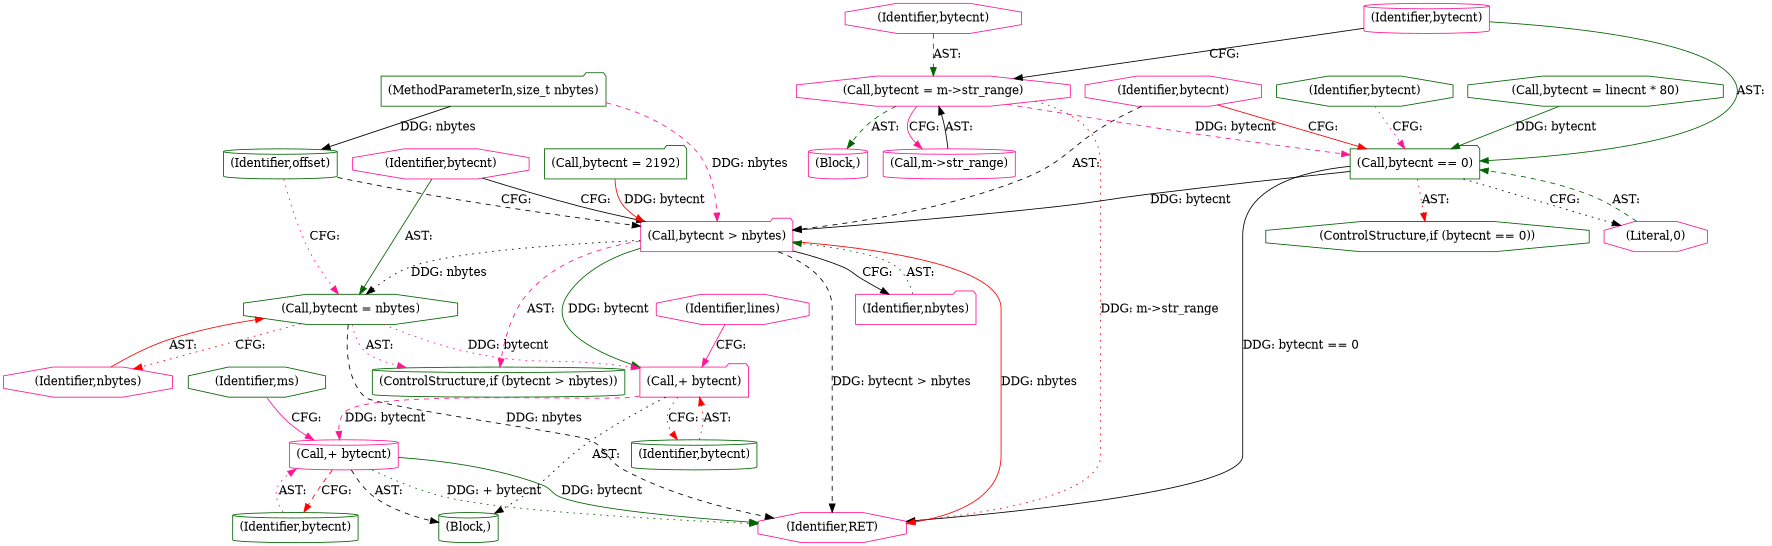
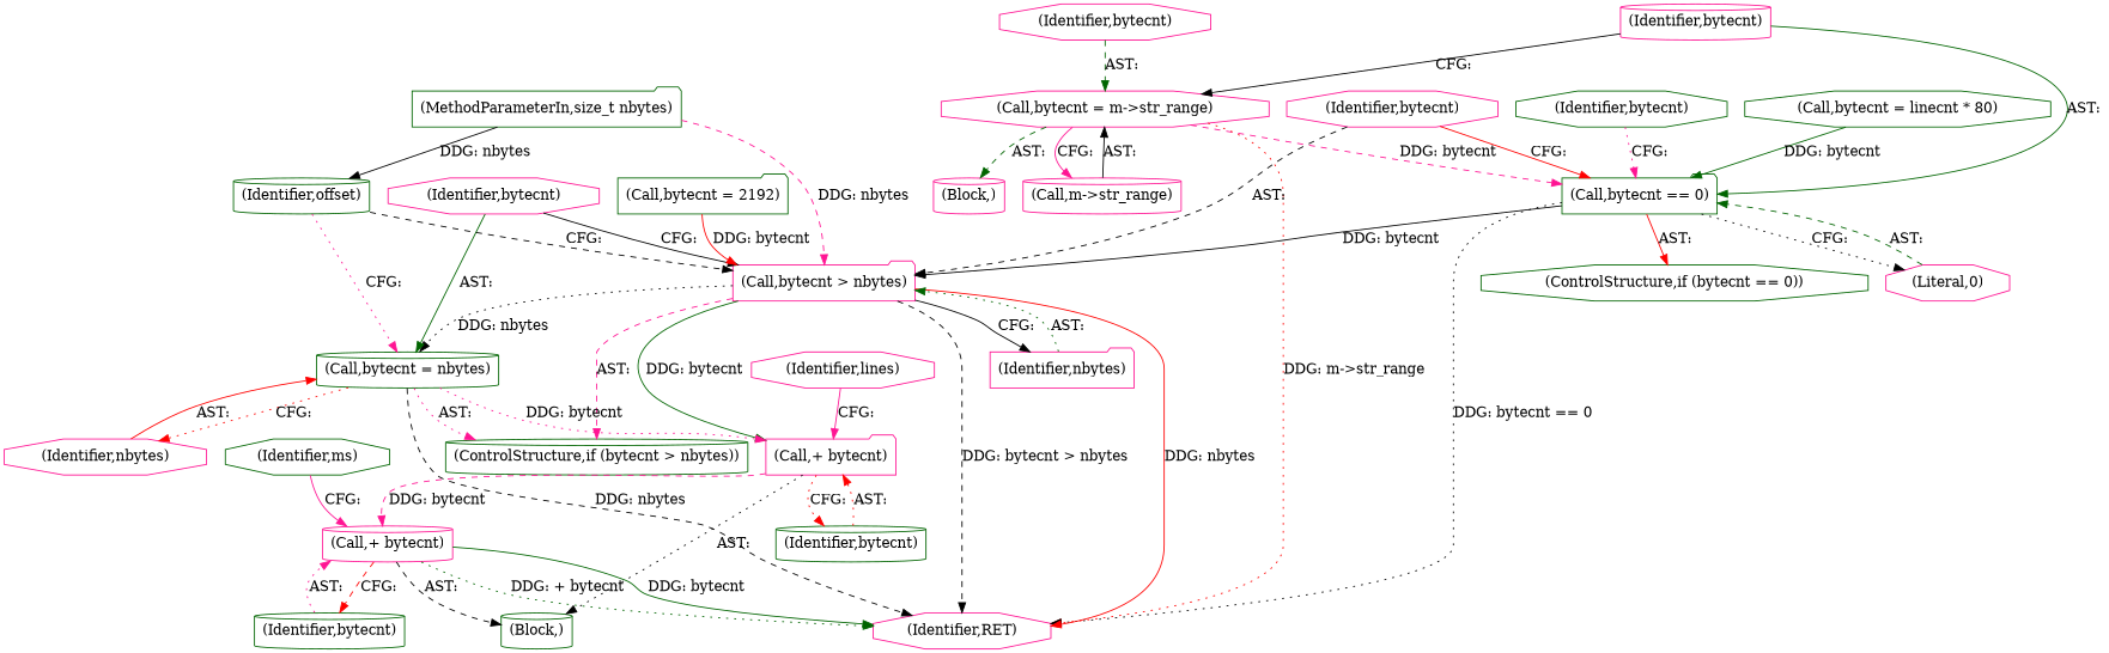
  digraph {
    node [color=deeppink shape=octagon]
    edge [color=black style=solid]
    n1 [label="(Call,bytecnt = m->str_range)"]
    n2 [color=darkgreen label="(Call,bytecnt == 0)" shape=folder]
    n3 [label="(Call,m->str_range)" shape=cylinder]
    n4 [label="(Identifier,RET)"]
    n5 [label="(Block,)" shape=cylinder]
    n6 [label="(Call,bytecnt > nbytes)" shape=folder]
    n7 [color=darkgreen label="(ControlStructure,if (bytecnt == 0))"]
    n8 [label="(Literal,0)"]
-   n9 [color=darkgreen label="(Call,bytecnt = nbytes)"]
+   n9 [color=darkgreen label="(Call,bytecnt = nbytes)" shape=cylinder]
    n10 [label="(Call,+ bytecnt)" shape=folder]
    n11 [label="(Identifier,nbytes)" shape=folder]
    n12 [color=darkgreen label="(ControlStructure,if (bytecnt > nbytes))" shape=cylinder]
    n13 [label="(Identifier,nbytes)"]
    n14 [label="(Call,+ bytecnt)" shape=cylinder]
    n15 [color=darkgreen label="(Block,)" shape=cylinder]
    n16 [color=darkgreen label="(Identifier,bytecnt)" shape=cylinder]
    n17 [color=darkgreen label="(Identifier,bytecnt)" shape=cylinder]
    n18 [label="(Identifier,bytecnt)" shape=cylinder]
    n19 [color=darkgreen label="(Identifier,ms)"]
    n20 [color=darkgreen label="(Identifier,bytecnt)"]
    n21 [label="(Identifier,lines)"]
    n22 [label="(Identifier,bytecnt)"]
    n23 [label="(Identifier,bytecnt)"]
    n24 [color=darkgreen label="(MethodParameterIn,size_t nbytes)" shape=folder]
    n25 [color=darkgreen label="(Identifier,offset)" shape=cylinder]
    n26 [label="(Identifier,bytecnt)"]
    n27 [color=darkgreen label="(Call,bytecnt = linecnt * 80)"]
    n28 [color=darkgreen label="(Call,bytecnt = 2192)" shape=folder]
    n1 -> n2 [color=deeppink label="DDG: bytecnt" style=dashed]
    n1 -> n3 [color=deeppink label="CFG: "]
    n1 -> n4 [color=red label="DDG: m->str_range" style=dotted]
    n1 -> n5 [color=darkgreen label="AST: " style=dashed]
-   n2 -> n4 [label="DDG: bytecnt == 0"]
+   n2 -> n4 [label="DDG: bytecnt == 0" style=dotted]
    n2 -> n6 [label="DDG: bytecnt"]
-   n2 -> n7 [color=red label="AST: " style=dotted]
+   n2 -> n7 [color=red label="AST: "]
    n2 -> n8 [label="CFG: " style=dotted]
    n3 -> n1 [label="AST: "]
    n6 -> n4 [color=red label="DDG: nbytes"]
    n6 -> n4 [label="DDG: bytecnt > nbytes" style=dashed]
    n6 -> n9 [label="DDG: nbytes" style=dotted]
    n6 -> n10 [color=darkgreen label="DDG: bytecnt"]
    n6 -> n11 [label="CFG: "]
    n6 -> n12 [color=deeppink label="AST: " style=dashed]
    n8 -> n2 [color=darkgreen label="AST: " style=dashed]
    n9 -> n4 [label="DDG: nbytes" style=dashed]
    n9 -> n10 [color=deeppink label="DDG: bytecnt" style=dotted]
    n9 -> n12 [color=deeppink label="AST: " style=dotted]
    n9 -> n13 [color=red label="CFG: " style=dotted]
    n10 -> n14 [color=deeppink label="DDG: bytecnt" style=dashed]
    n10 -> n15 [label="AST: " style=dotted]
    n10 -> n16 [color=red label="CFG: " style=dotted]
    n11 -> n6 [color=darkgreen label="AST: " style=dotted]
    n13 -> n9 [color=red label="AST: "]
    n14 -> n4 [color=darkgreen label="DDG: + bytecnt" style=dotted]
    n14 -> n4 [color=darkgreen label="DDG: bytecnt"]
    n14 -> n15 [label="AST: " style=dashed]
    n14 -> n17 [color=red label="CFG: " style=dashed]
    n16 -> n10 [color=red label="AST: " style=dotted]
    n17 -> n14 [color=deeppink label="AST: " style=dotted]
    n18 -> n1 [label="CFG: "]
    n18 -> n2 [color=darkgreen label="AST: "]
    n19 -> n14 [color=deeppink label="CFG: "]
    n20 -> n2 [color=deeppink label="CFG: " style=dotted]
    n21 -> n10 [color=deeppink label="CFG: "]
    n22 -> n6 [label="CFG: "]
    n22 -> n9 [color=darkgreen label="AST: "]
    n23 -> n1 [color=darkgreen label="AST: " style=dashed]
    n24 -> n6 [color=deeppink label="DDG: nbytes" style=dashed]
    n24 -> n25 [label="DDG: nbytes"]
    n25 -> n6 [label="CFG: " style=dashed]
    n25 -> n9 [color=deeppink label="CFG: " style=dotted]
    n26 -> n2 [color=red label="CFG: "]
    n26 -> n6 [label="AST: " style=dashed]
    n27 -> n2 [color=darkgreen label="DDG: bytecnt"]
    n28 -> n6 [color=red label="DDG: bytecnt"]
  }
